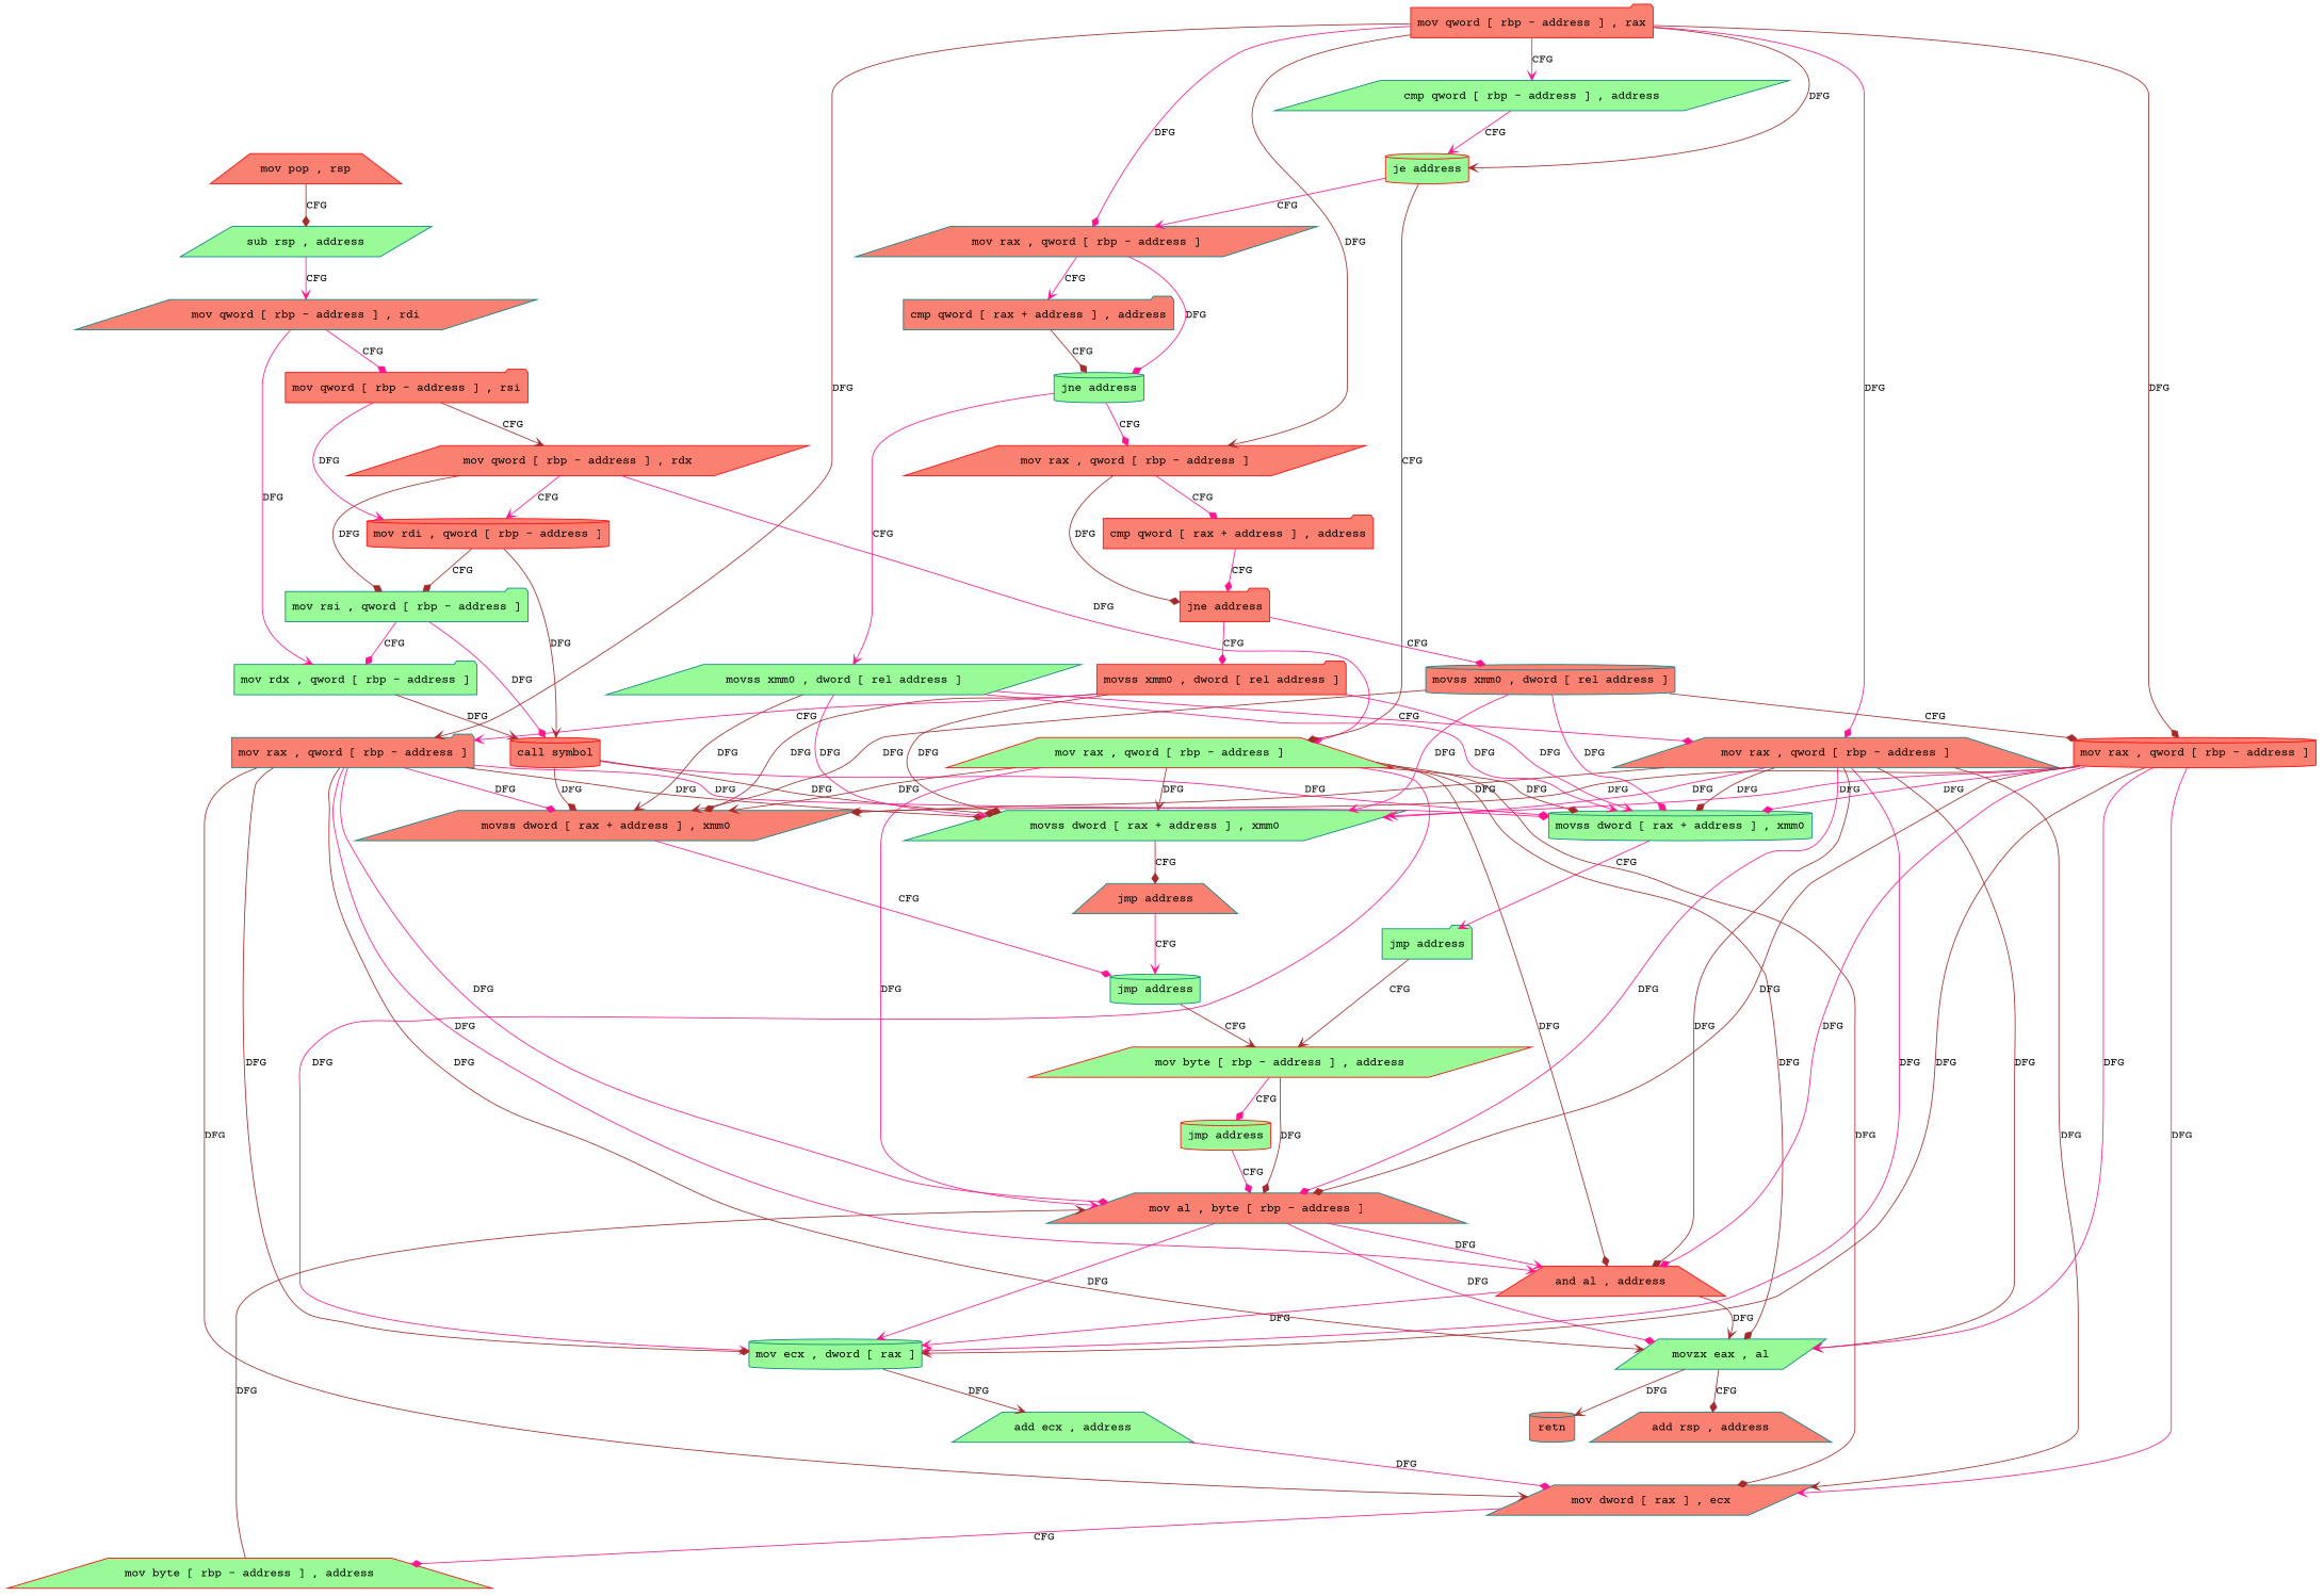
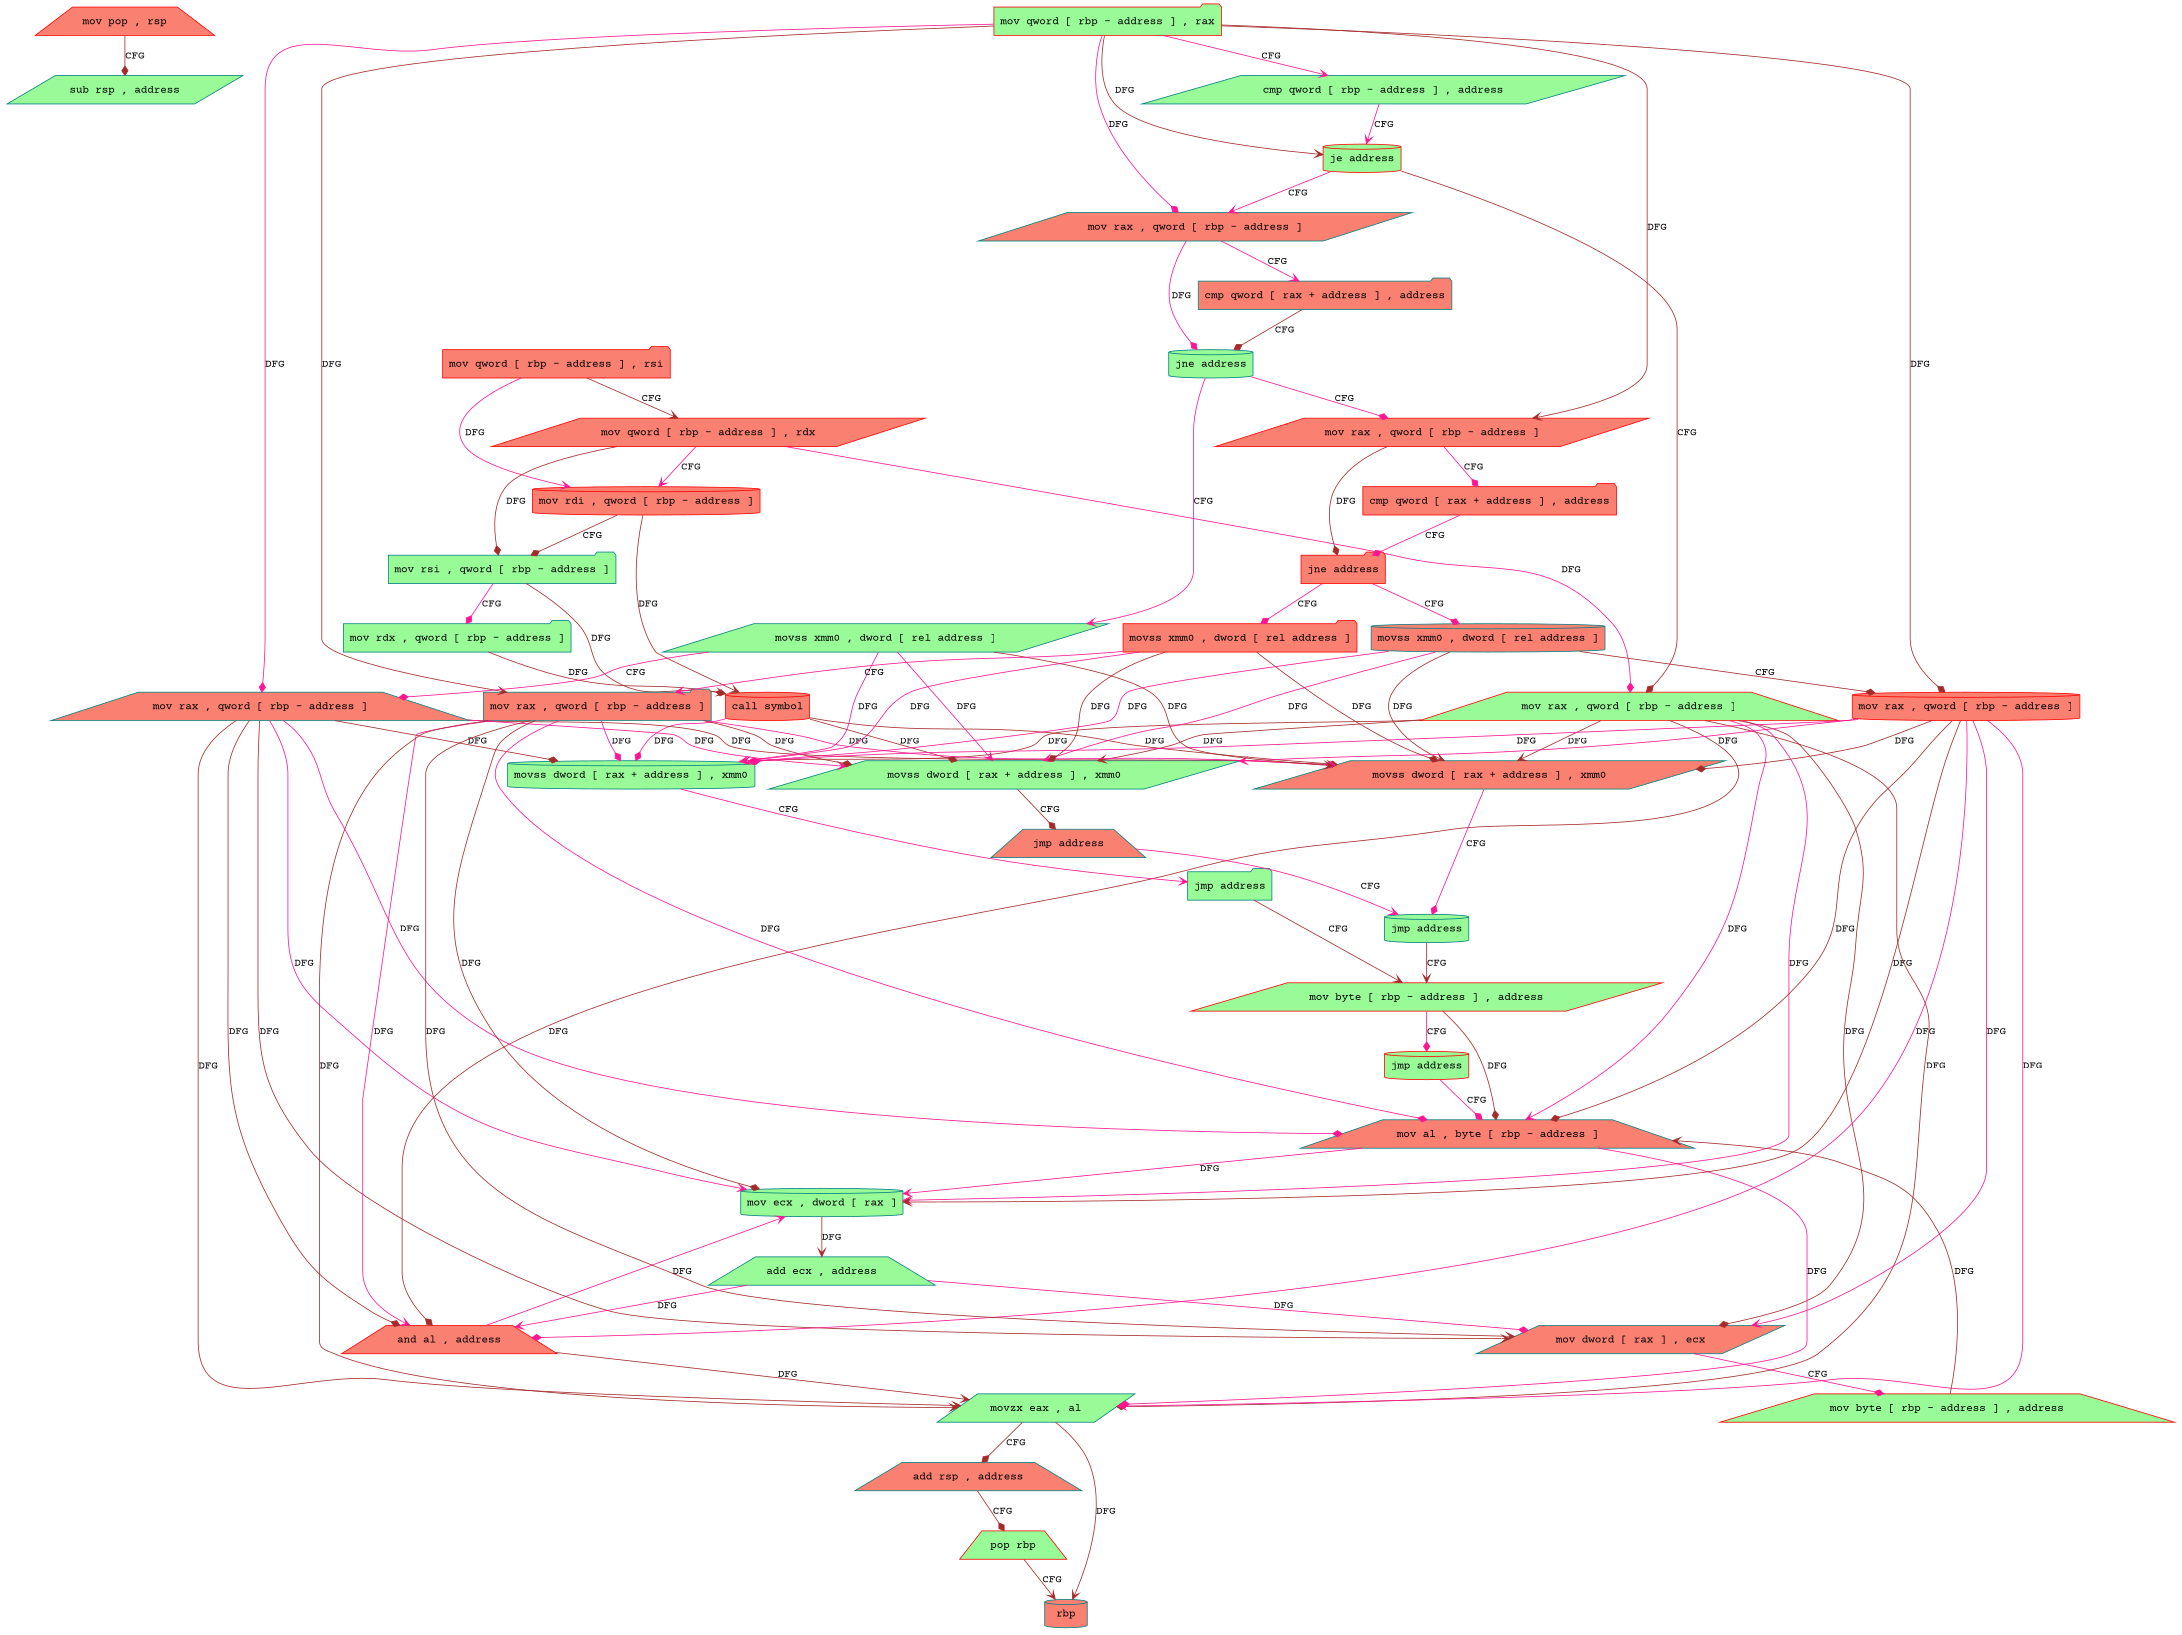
  digraph {
    fontname="Courier Prime"
    node [color=teal fillcolor=salmon fontname="Courier Prime" shape=parallelogram style=filled]
    edge [arrowhead=diamond color=deeppink fontname="Courier Prime"]
    n1 [color=red label="mov pop , rsp" shape=trapezium]
    n2 [fillcolor=palegreen label="sub rsp , address"]
-   n3 [label="mov qword [ rbp - address ] , rdi"]
    n4 [color=red label="mov qword [ rbp - address ] , rsi" shape=folder]
    n5 [fillcolor=palegreen label="mov rdx , qword [ rbp - address ]" shape=folder]
    n6 [color=red label="mov qword [ rbp - address ] , rdx"]
    n7 [color=red label="mov rdi , qword [ rbp - address ]" shape=cylinder]
    n8 [color=red label="call symbol" shape=cylinder]
    n9 [fillcolor=palegreen label="mov rsi , qword [ rbp - address ]" shape=folder]
    n10 [color=red fillcolor=palegreen label="mov rax , qword [ rbp - address ]" shape=trapezium]
    n11 [fillcolor=palegreen label="movss dword [ rax + address ] , xmm0" shape=cylinder]
    n12 [label="movss dword [ rax + address ] , xmm0"]
    n13 [fillcolor=palegreen label="movss dword [ rax + address ] , xmm0"]
    n14 [fillcolor=palegreen label="mov ecx , dword [ rax ]" shape=cylinder]
    n15 [label="mov dword [ rax ] , ecx"]
    n16 [label="mov al , byte [ rbp - address ]" shape=trapezium]
    n17 [color=red label="and al , address" shape=trapezium]
    n18 [fillcolor=palegreen label="movzx eax , al"]
-   n19 [color=red label="mov qword [ rbp - address ] , rax" shape=folder]
+   n19 [color=red fillcolor=palegreen label="mov qword [ rbp - address ] , rax" shape=folder]
    n20 [fillcolor=palegreen label="cmp qword [ rbp - address ] , address"]
    n21 [color=red fillcolor=palegreen label="je address" shape=cylinder]
    n22 [label="mov rax , qword [ rbp - address ]"]
    n23 [color=red label="mov rax , qword [ rbp - address ]"]
    n24 [label="mov rax , qword [ rbp - address ]" shape=trapezium]
    n25 [color=red label="mov rax , qword [ rbp - address ]" shape=cylinder]
    n26 [label="mov rax , qword [ rbp - address ]" shape=folder]
    n27 [fillcolor=palegreen label="jmp address" shape=folder]
    n28 [fillcolor=palegreen label="jmp address" shape=cylinder]
    n29 [label="jmp address" shape=trapezium]
    n30 [label="cmp qword [ rax + address ] , address" shape=folder]
    n31 [fillcolor=palegreen label="jne address" shape=cylinder]
    n32 [color=red label="cmp qword [ rax + address ] , address" shape=folder]
    n33 [color=red label="jne address" shape=folder]
    n34 [fillcolor=palegreen label="add ecx , address" shape=trapezium]
    n35 [color=red fillcolor=palegreen label="mov byte [ rbp - address ] , address" shape=trapezium]
    n36 [label="add rsp , address" shape=trapezium]
-   n37 [label=retn shape=cylinder]
+   n37 [label=rbp shape=cylinder]
    n38 [fillcolor=palegreen label="movss xmm0 , dword [ rel address ]"]
    n39 [label="movss xmm0 , dword [ rel address ]" shape=cylinder]
    n40 [color=red label="movss xmm0 , dword [ rel address ]" shape=folder]
    n41 [color=red fillcolor=palegreen label="mov byte [ rbp - address ] , address"]
    n42 [color=red fillcolor=palegreen label="jmp address" shape=cylinder]
+   n43 [color=red fillcolor=palegreen label="pop rbp" shape=trapezium]
    n1 -> n2 [color=brown label=CFG]
-   n2 -> n3 [arrowhead=vee label=CFG]
-   n3 -> n4 [label=CFG]
-   n3 -> n5 [arrowhead=vee label=DFG]
    n4 -> n6 [arrowhead=vee color=brown label=CFG]
    n4 -> n7 [arrowhead=vee label=DFG]
    n5 -> n8 [arrowhead=vee color=brown label=DFG]
    n6 -> n7 [arrowhead=vee label=CFG]
    n6 -> n9 [color=brown label=DFG]
    n6 -> n10 [label=DFG]
    n7 -> n8 [arrowhead=vee color=brown label=DFG]
    n7 -> n9 [color=brown label=CFG]
    n8 -> n11 [label=DFG]
    n8 -> n12 [color=brown label=DFG]
    n8 -> n13 [color=brown label=DFG]
    n9 -> n5 [label=CFG]
-   n9 -> n8 [label=DFG]
+   n9 -> n8 [color=brown label=DFG]
    n10 -> n11 [color=brown label=DFG]
    n10 -> n12 [arrowhead=vee color=brown label=DFG]
    n10 -> n13 [arrowhead=vee color=brown label=DFG]
    n10 -> n14 [arrowhead=vee label=DFG]
    n10 -> n15 [color=brown label=DFG]
    n10 -> n16 [arrowhead=vee label=DFG]
    n10 -> n17 [color=brown label=DFG]
    n10 -> n18 [color=brown label=DFG]
    n11 -> n27 [arrowhead=vee label=CFG]
    n12 -> n28 [label=CFG]
    n13 -> n29 [color=brown label=CFG]
    n14 -> n34 [arrowhead=vee color=brown label=DFG]
    n15 -> n35 [label=CFG]
    n16 -> n14 [arrowhead=vee label=DFG]
-   n16 -> n17 [arrowhead=vee label=DFG]
+   n34 -> n17 [arrowhead=vee label=DFG]
    n16 -> n18 [label=DFG]
    n17 -> n14 [arrowhead=vee label=DFG]
    n17 -> n18 [arrowhead=vee color=brown label=DFG]
    n18 -> n36 [color=brown label=CFG]
    n18 -> n37 [arrowhead=vee color=brown label=DFG]
    n19 -> n20 [arrowhead=vee label=CFG]
    n19 -> n21 [arrowhead=vee color=brown label=DFG]
    n19 -> n22 [label=DFG]
    n19 -> n23 [arrowhead=vee color=brown label=DFG]
    n19 -> n24 [label=DFG]
    n19 -> n25 [color=brown label=DFG]
    n19 -> n26 [arrowhead=vee color=brown label=DFG]
    n20 -> n21 [arrowhead=vee label=CFG]
    n21 -> n10 [color=brown label=CFG]
    n21 -> n22 [arrowhead=vee label=CFG]
    n22 -> n30 [arrowhead=vee label=CFG]
    n22 -> n31 [label=DFG]
    n23 -> n32 [label=CFG]
    n23 -> n33 [color=brown label=DFG]
    n24 -> n11 [color=brown label=DFG]
    n24 -> n12 [arrowhead=vee color=brown label=DFG]
    n24 -> n13 [arrowhead=vee label=DFG]
    n24 -> n14 [arrowhead=vee label=DFG]
    n24 -> n15 [arrowhead=vee color=brown label=DFG]
    n24 -> n16 [label=DFG]
    n24 -> n17 [color=brown label=DFG]
    n24 -> n18 [arrowhead=vee color=brown label=DFG]
    n25 -> n11 [label=DFG]
    n25 -> n12 [color=brown label=DFG]
    n25 -> n13 [arrowhead=vee label=DFG]
    n25 -> n14 [arrowhead=vee color=brown label=DFG]
    n25 -> n15 [arrowhead=vee label=DFG]
    n25 -> n16 [color=brown label=DFG]
    n25 -> n17 [label=DFG]
    n25 -> n18 [arrowhead=vee label=DFG]
    n26 -> n11 [label=DFG]
    n26 -> n12 [label=DFG]
    n26 -> n13 [color=brown label=DFG]
    n26 -> n14 [color=brown label=DFG]
    n26 -> n15 [arrowhead=vee color=brown label=DFG]
    n26 -> n16 [label=DFG]
    n26 -> n17 [arrowhead=vee label=DFG]
    n26 -> n18 [arrowhead=vee color=brown label=DFG]
    n27 -> n41 [arrowhead=vee color=brown label=CFG]
    n28 -> n41 [arrowhead=vee color=brown label=CFG]
    n29 -> n28 [arrowhead=vee label=CFG]
    n30 -> n31 [color=brown label=CFG]
    n31 -> n23 [label=CFG]
    n31 -> n38 [arrowhead=vee label=CFG]
    n32 -> n33 [label=CFG]
    n33 -> n39 [label=CFG]
    n33 -> n40 [label=CFG]
    n34 -> n15 [label=DFG]
    n35 -> n16 [arrowhead=vee color=brown label=DFG]
+   n36 -> n43 [color=brown label=CFG]
    n38 -> n11 [arrowhead=vee label=DFG]
    n38 -> n12 [arrowhead=vee color=brown label=DFG]
    n38 -> n13 [arrowhead=vee label=DFG]
    n38 -> n24 [label=CFG]
    n39 -> n11 [label=DFG]
    n39 -> n12 [arrowhead=vee color=brown label=DFG]
    n39 -> n13 [arrowhead=vee label=DFG]
    n39 -> n25 [color=brown label=CFG]
    n40 -> n11 [arrowhead=vee label=DFG]
    n40 -> n12 [color=brown label=DFG]
    n40 -> n13 [color=brown label=DFG]
    n40 -> n26 [arrowhead=vee label=CFG]
    n41 -> n16 [color=brown label=DFG]
    n41 -> n42 [label=CFG]
    n42 -> n16 [label=CFG]
+   n43 -> n37 [arrowhead=vee color=brown label=CFG]
  }
